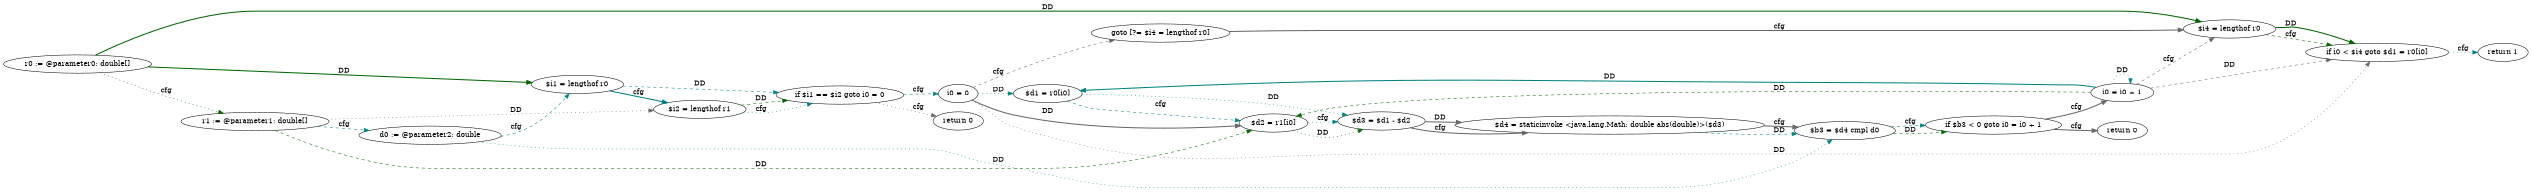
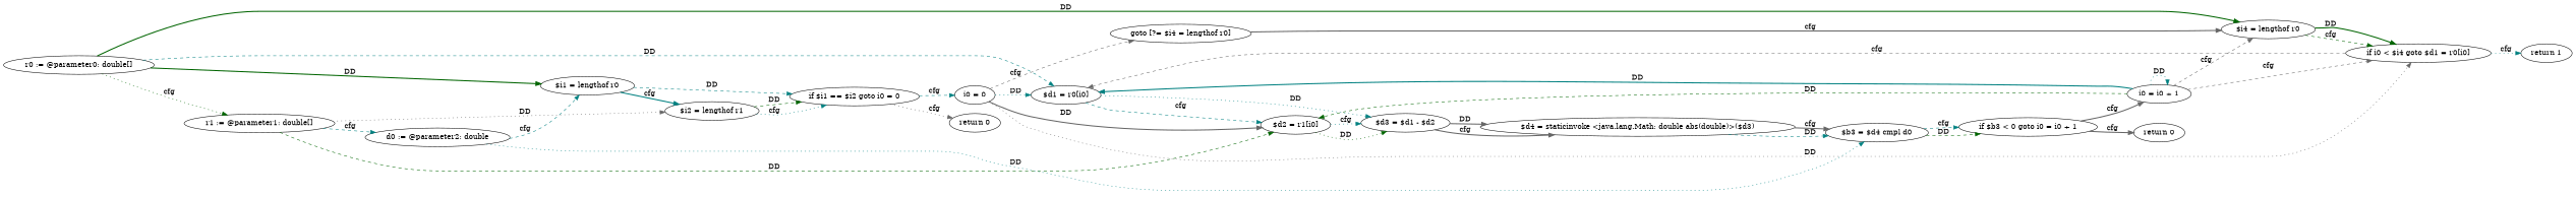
  digraph {
    rankdir=LR
    edge [color=teal style=dashed]
    n1 [label="r0 := @parameter0: double[]"]
    n2 [label="r1 := @parameter1: double[]"]
    n3 [label="$i1 = lengthof r0"]
    n4 [label="$d1 = r0[i0]"]
    n5 [label="$i4 = lengthof r0"]
    n6 [label="d0 := @parameter2: double"]
    n7 [label="$i2 = lengthof r1"]
    n8 [label="$d2 = r1[i0]"]
    n9 [label="if $i1 == $i2 goto i0 = 0"]
    n10 [label="$d3 = $d1 - $d2"]
    n11 [label="if i0 < $i4 goto $d1 = r0[i0]"]
    n12 [label="$b3 = $d4 cmpl d0"]
    n13 [label="if $b3 < 0 goto i0 = i0 + 1"]
    n14 [label="return 0"]
    n15 [label="i0 = 0"]
    n16 [label="goto [?= $i4 = lengthof r0]"]
    n17 [label="i0 = i0 + 1"]
    n18 [label="return 1"]
    n19 [label="$d4 = staticinvoke <java.lang.Math: double abs(double)>($d3)"]
    n20 [label="return 0"]
    n1 -> n2 [color=darkgreen label=cfg style=dotted]
    n1 -> n3 [color=darkgreen label=DD style=bold]
+   n1 -> n4 [label=DD]
    n1 -> n5 [color=darkgreen label=DD style=bold]
    n2 -> n6 [label=cfg]
    n2 -> n7 [color=gray40 label=DD style=dotted]
    n2 -> n8 [color=darkgreen label=DD]
    n3 -> n7 [label=cfg style=bold]
    n3 -> n9 [label=DD]
    n4 -> n8 [label=cfg]
    n4 -> n10 [label=DD style=dotted]
    n5 -> n11 [color=darkgreen label=DD style=bold]
    n5 -> n11 [color=darkgreen label=cfg]
    n6 -> n3 [label=cfg]
    n6 -> n12 [label=DD style=dotted]
    n7 -> n9 [color=darkgreen label=DD]
    n7 -> n9 [label=cfg style=dotted]
    n8 -> n10 [color=darkgreen label=DD style=dotted]
    n8 -> n10 [label=cfg style=dotted]
    n9 -> n14 [color=gray40 label=cfg style=dotted]
    n9 -> n15 [label=cfg]
    n10 -> n19 [color=gray40 label=DD style=bold]
    n10 -> n19 [color=gray40 label=cfg style=bold]
+   n11 -> n4 [color=gray40 label=cfg]
    n11 -> n18 [label=cfg style=dotted]
    n12 -> n13 [color=darkgreen label=DD]
    n12 -> n13 [label=cfg]
    n13 -> n17 [color=gray40 label=cfg style=bold]
    n13 -> n20 [color=gray40 label=cfg style=bold]
    n15 -> n4 [label=DD style=dotted]
    n15 -> n8 [color=gray40 label=DD style=bold]
    n15 -> n11 [color=gray40 label=DD style=dotted]
    n15 -> n16 [color=gray40 label=cfg]
    n16 -> n5 [color=gray40 label=cfg style=bold]
    n17 -> n4 [label=DD style=bold]
    n17 -> n5 [color=gray40 label=cfg]
    n17 -> n8 [color=darkgreen label=DD]
-   n17 -> n11 [color=gray40 label=DD]
+   n17 -> n11 [color=gray40 label=cfg]
    n17 -> n17 [label=DD style=dotted]
    n19 -> n12 [label=DD]
    n19 -> n12 [color=gray40 label=cfg style=bold]
  }
